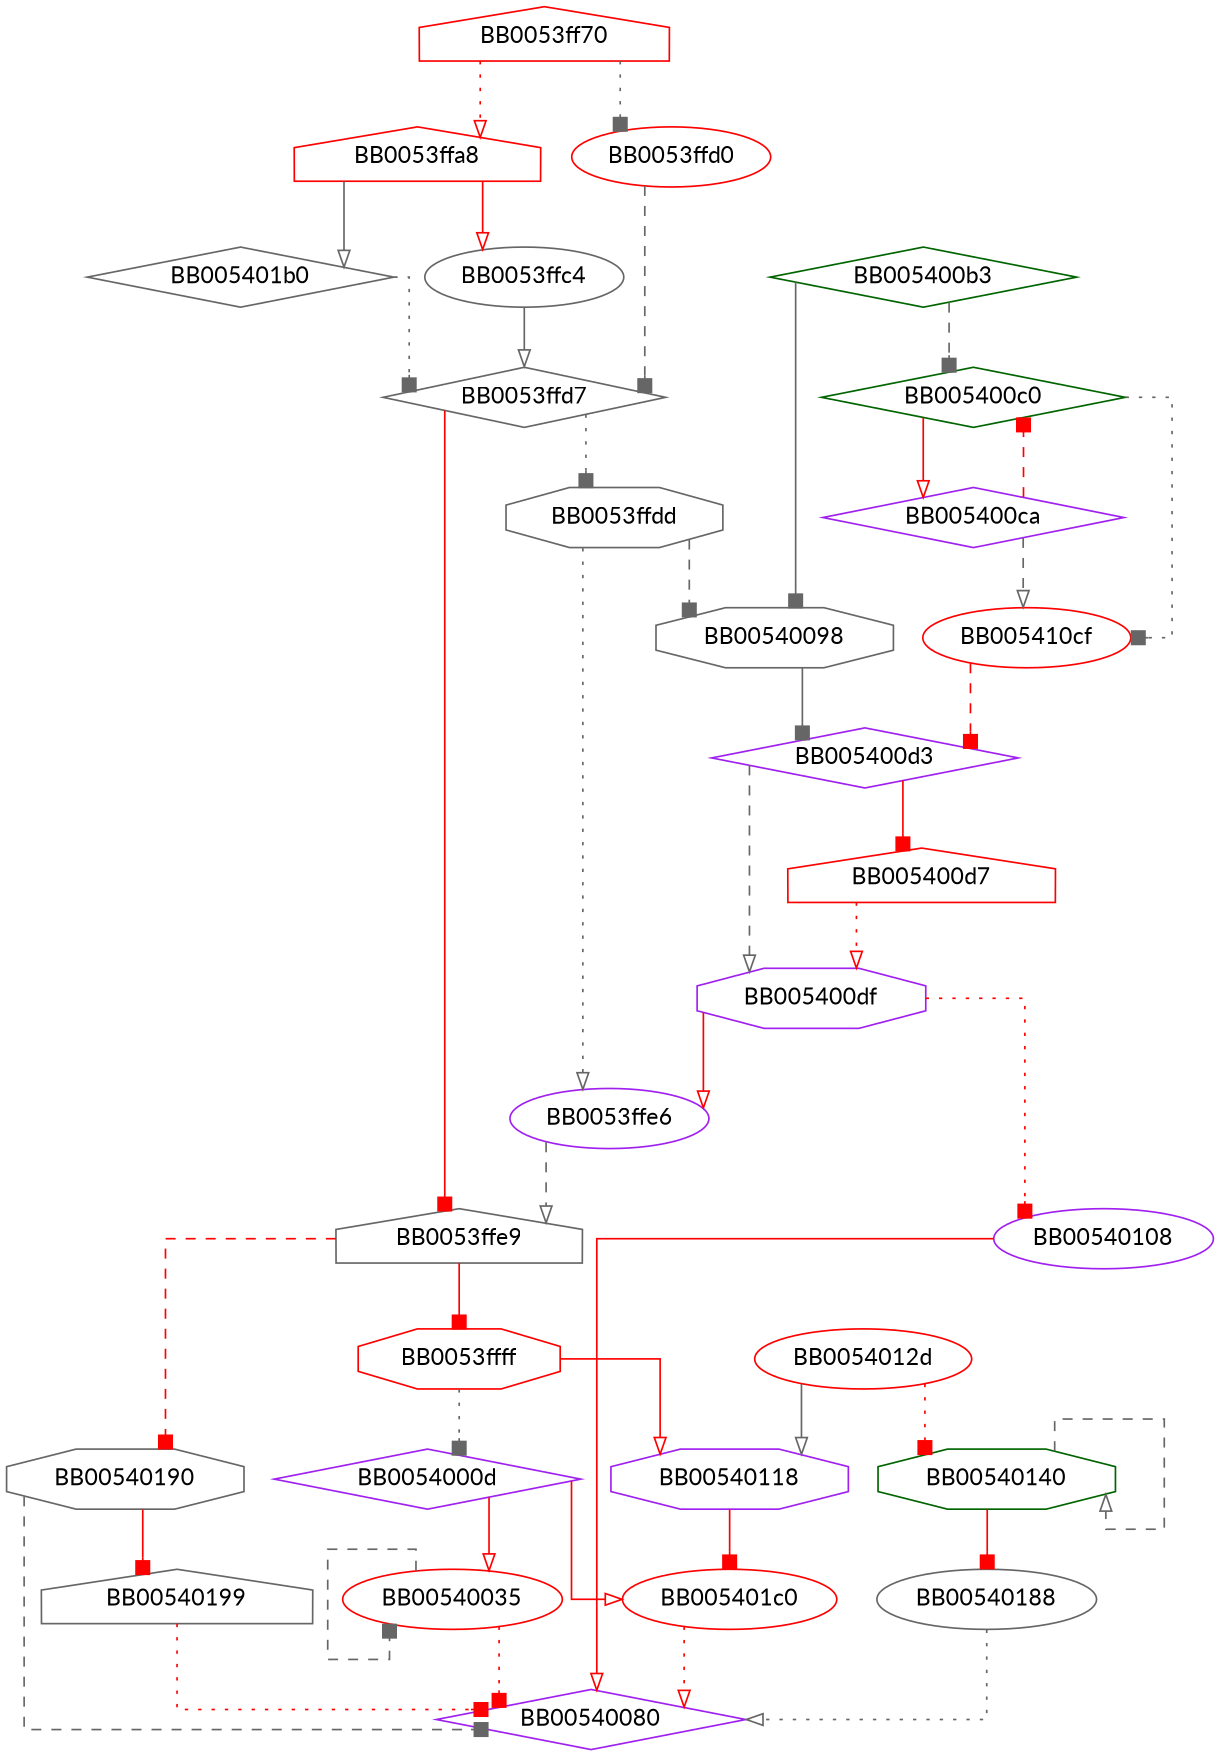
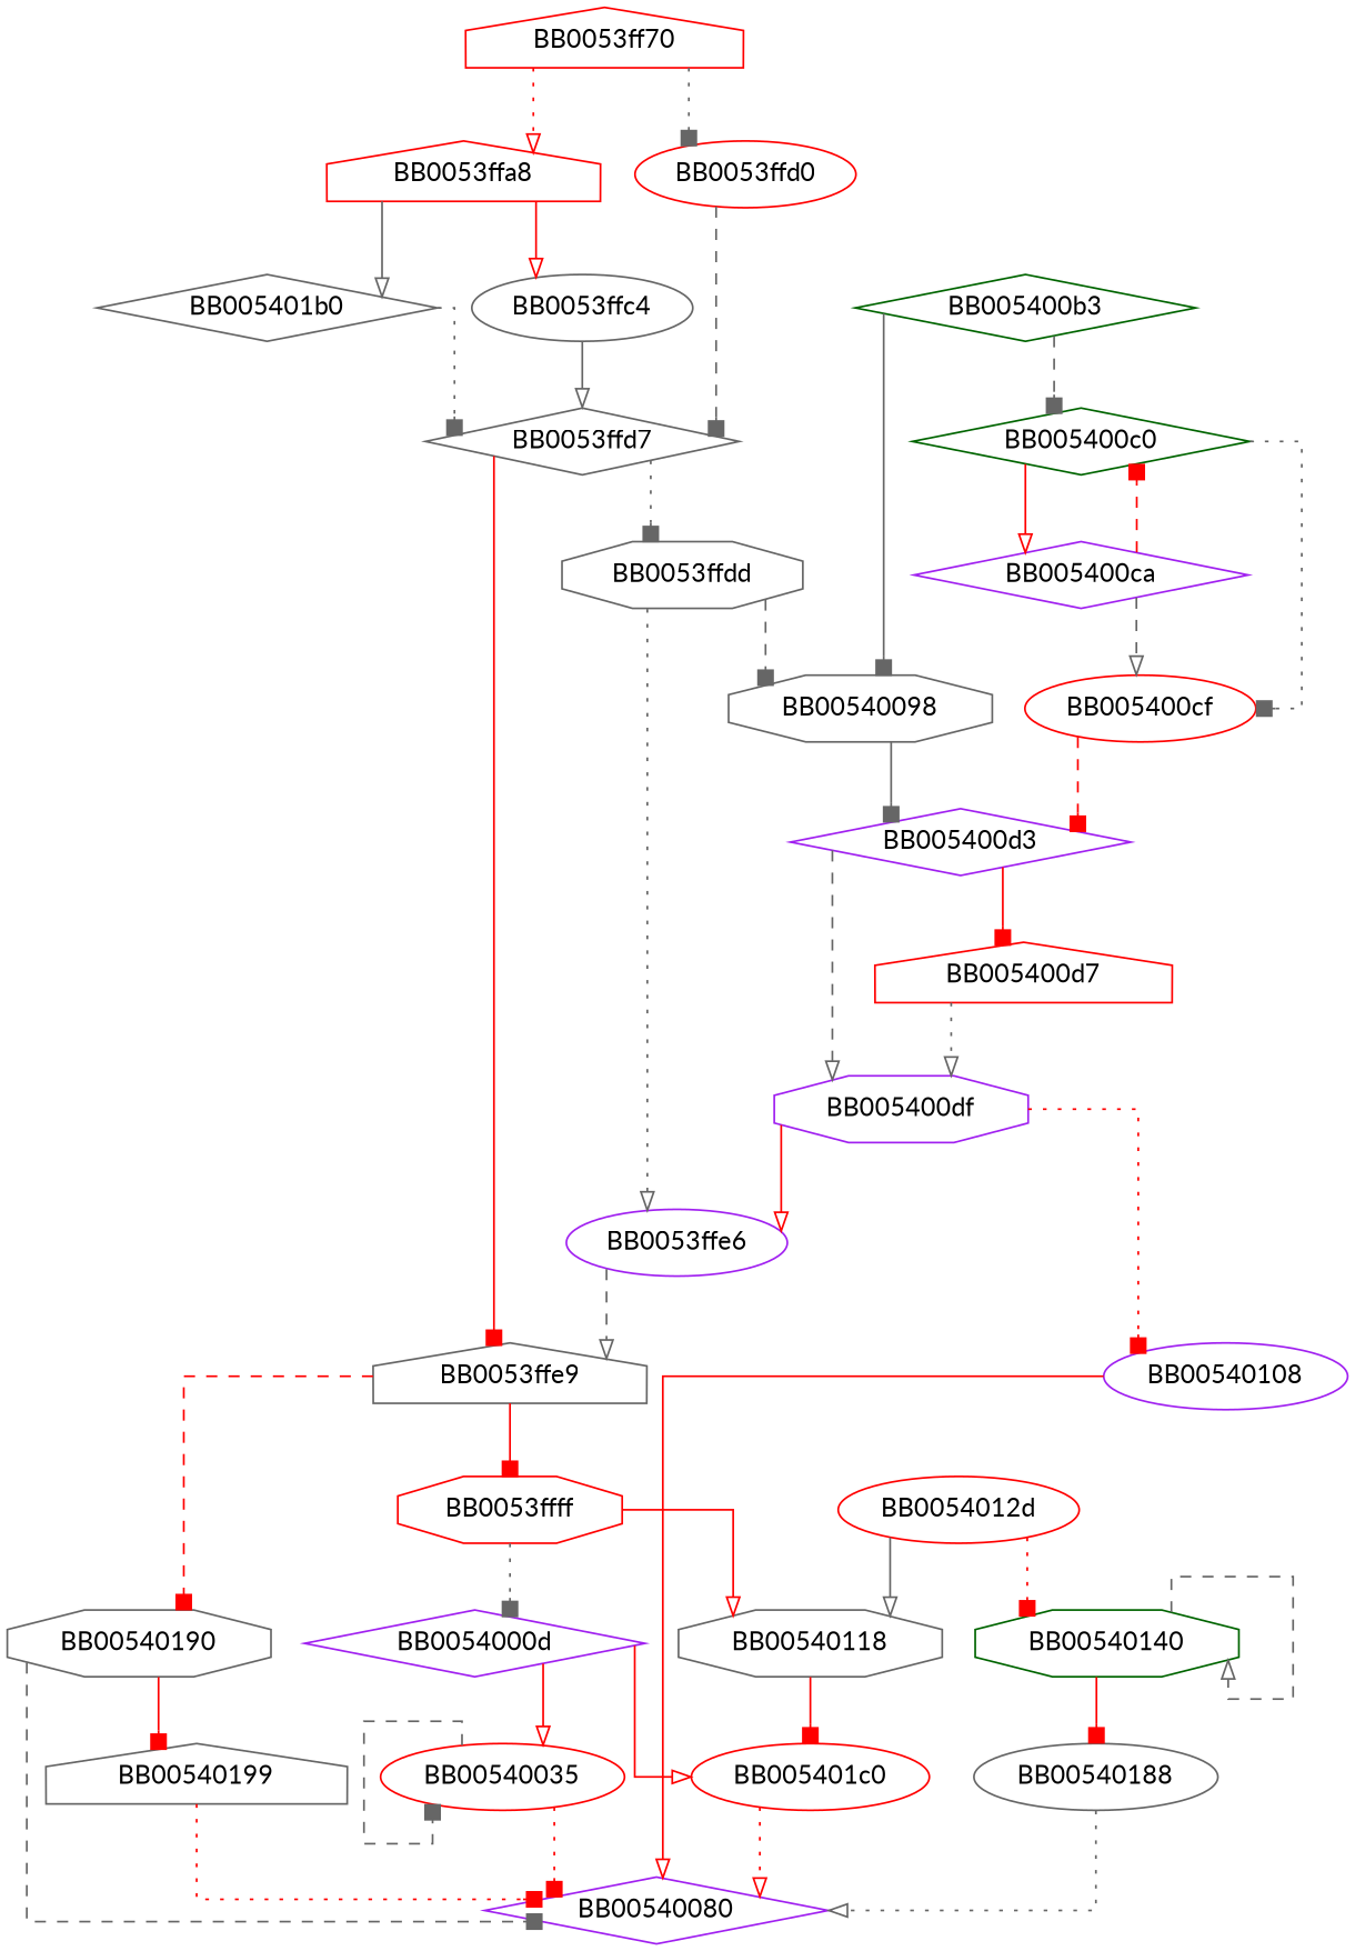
  digraph {
    fontname=Lato
    splines=ortho
    node [color=gray40 fontname=Lato shape=ellipse]
    edge [arrowhead=box color=red fontname=Lato style=solid]
    BB0053ff70 [color=red shape=house]
    BB0053ffd0 [color=red]
    BB0053ffa8 [color=red shape=house]
    BB0053ffd7 [shape=diamond]
    BB005401b0 [shape=diamond]
    BB0053ffc4
    BB0053ffe9 [shape=house]
    BB0053ffdd [shape=octagon]
    BB00540190 [shape=octagon]
    BB0053ffff [color=red shape=octagon]
    BB00540098 [shape=octagon]
    BB0053ffe6 [color=purple]
    BB00540080 [color=purple shape=diamond]
    BB00540199 [shape=house]
-   BB00540118 [color=purple shape=octagon]
+   BB00540118 [shape=octagon]
    BB0054000d [color=purple shape=diamond]
    BB005400d3 [color=purple shape=diamond]
    BB005400df [color=purple shape=octagon]
    BB005400d7 [color=red shape=house]
    BB005400b3 [color=darkgreen shape=diamond]
    BB005400c0 [color=darkgreen shape=diamond]
    BB005401c0 [color=red]
    BB00540035 [color=red]
    BB0054012d [color=red]
    BB00540140 [color=darkgreen shape=octagon]
    BB00540108 [color=purple]
-   BB005400cf [color=red label=BB005410cf]
+   BB005400cf [color=red]
    BB005400ca [color=purple shape=diamond]
    BB00540188
    BB0053ff70 -> BB0053ffd0 [color=gray40 style=dotted]
    BB0053ff70 -> BB0053ffa8 [arrowhead=onormal style=dotted]
    BB0053ffd0 -> BB0053ffd7 [color=gray40 style=dashed]
    BB0053ffa8 -> BB005401b0 [arrowhead=onormal color=gray40]
    BB0053ffa8 -> BB0053ffc4 [arrowhead=onormal]
    BB0053ffd7 -> BB0053ffe9
    BB0053ffd7 -> BB0053ffdd [color=gray40 style=dotted]
    BB005401b0 -> BB0053ffd7 [color=gray40 style=dotted]
    BB0053ffc4 -> BB0053ffd7 [arrowhead=onormal color=gray40]
    BB0053ffe9 -> BB00540190 [style=dashed]
    BB0053ffe9 -> BB0053ffff
    BB0053ffdd -> BB00540098 [color=gray40 style=dashed]
    BB0053ffdd -> BB0053ffe6 [arrowhead=onormal color=gray40 style=dotted]
    BB00540190 -> BB00540080 [color=gray40 style=dashed]
    BB00540190 -> BB00540199
    BB0053ffff -> BB00540118 [arrowhead=onormal]
    BB0053ffff -> BB0054000d [color=gray40 style=dotted]
    BB00540098 -> BB005400d3 [color=gray40]
    BB0053ffe6 -> BB0053ffe9 [arrowhead=onormal color=gray40 style=dashed]
    BB00540199 -> BB00540080 [style=dotted]
    BB00540118 -> BB005401c0
    BB0054000d -> BB005401c0 [arrowhead=onormal]
    BB0054000d -> BB00540035 [arrowhead=onormal]
    BB005400d3 -> BB005400df [arrowhead=onormal color=gray40 style=dashed]
    BB005400d3 -> BB005400d7
    BB005400df -> BB0053ffe6 [arrowhead=onormal]
    BB005400df -> BB00540108 [style=dotted]
-   BB005400d7 -> BB005400df [arrowhead=onormal style=dotted]
+   BB005400d7 -> BB005400df [arrowhead=onormal color=gray40 style=dotted]
    BB005400b3 -> BB00540098 [color=gray40]
    BB005400b3 -> BB005400c0 [color=gray40 style=dashed]
    BB005400c0 -> BB005400cf [color=gray40 style=dotted]
    BB005400c0 -> BB005400ca [arrowhead=onormal]
    BB005401c0 -> BB00540080 [arrowhead=onormal style=dotted]
    BB00540035 -> BB00540080 [style=dotted]
    BB00540035 -> BB00540035 [color=gray40 style=dashed]
    BB0054012d -> BB00540118 [arrowhead=onormal color=gray40]
    BB0054012d -> BB00540140 [style=dotted]
    BB00540140 -> BB00540140 [arrowhead=onormal color=gray40 style=dashed]
    BB00540140 -> BB00540188
    BB00540108 -> BB00540080 [arrowhead=onormal]
    BB005400cf -> BB005400d3 [style=dashed]
    BB005400ca -> BB005400c0 [style=dashed]
    BB005400ca -> BB005400cf [arrowhead=onormal color=gray40 style=dashed]
    BB00540188 -> BB00540080 [arrowhead=onormal color=gray40 style=dotted]
  }
